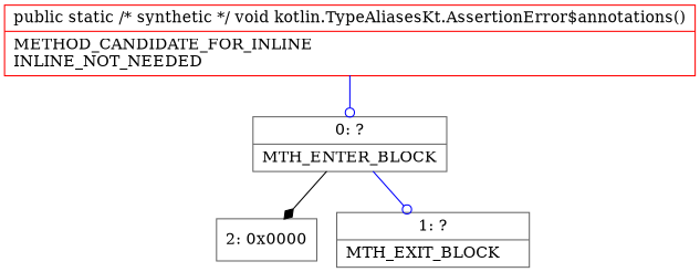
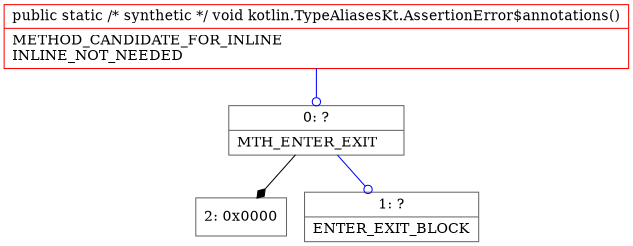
  digraph {
    node [color=gray40 shape=record]
    edge [arrowhead=odot color=blue]
-   n1 [label="{0\:\ ?|MTH_ENTER_BLOCK\l}"]
+   n1 [label="{0\:\ ?|MTH_ENTER_EXIT\l}"]
    n2 [label="{2\:\ 0x0000}"]
-   n3 [label="{1\:\ ?|MTH_EXIT_BLOCK\l}"]
+   n3 [label="{1\:\ ?|ENTER_EXIT_BLOCK\l}"]
    n4 [color=red label="{public static \/* synthetic *\/ void kotlin.TypeAliasesKt.AssertionError$annotations()  | METHOD_CANDIDATE_FOR_INLINE\lINLINE_NOT_NEEDED\l}"]
    subgraph cluster_1 {
      label="R(0)"
    }
    n1 -> n2 [arrowhead=diamond color=black]
    n1 -> n3
    n4 -> n1
  }
